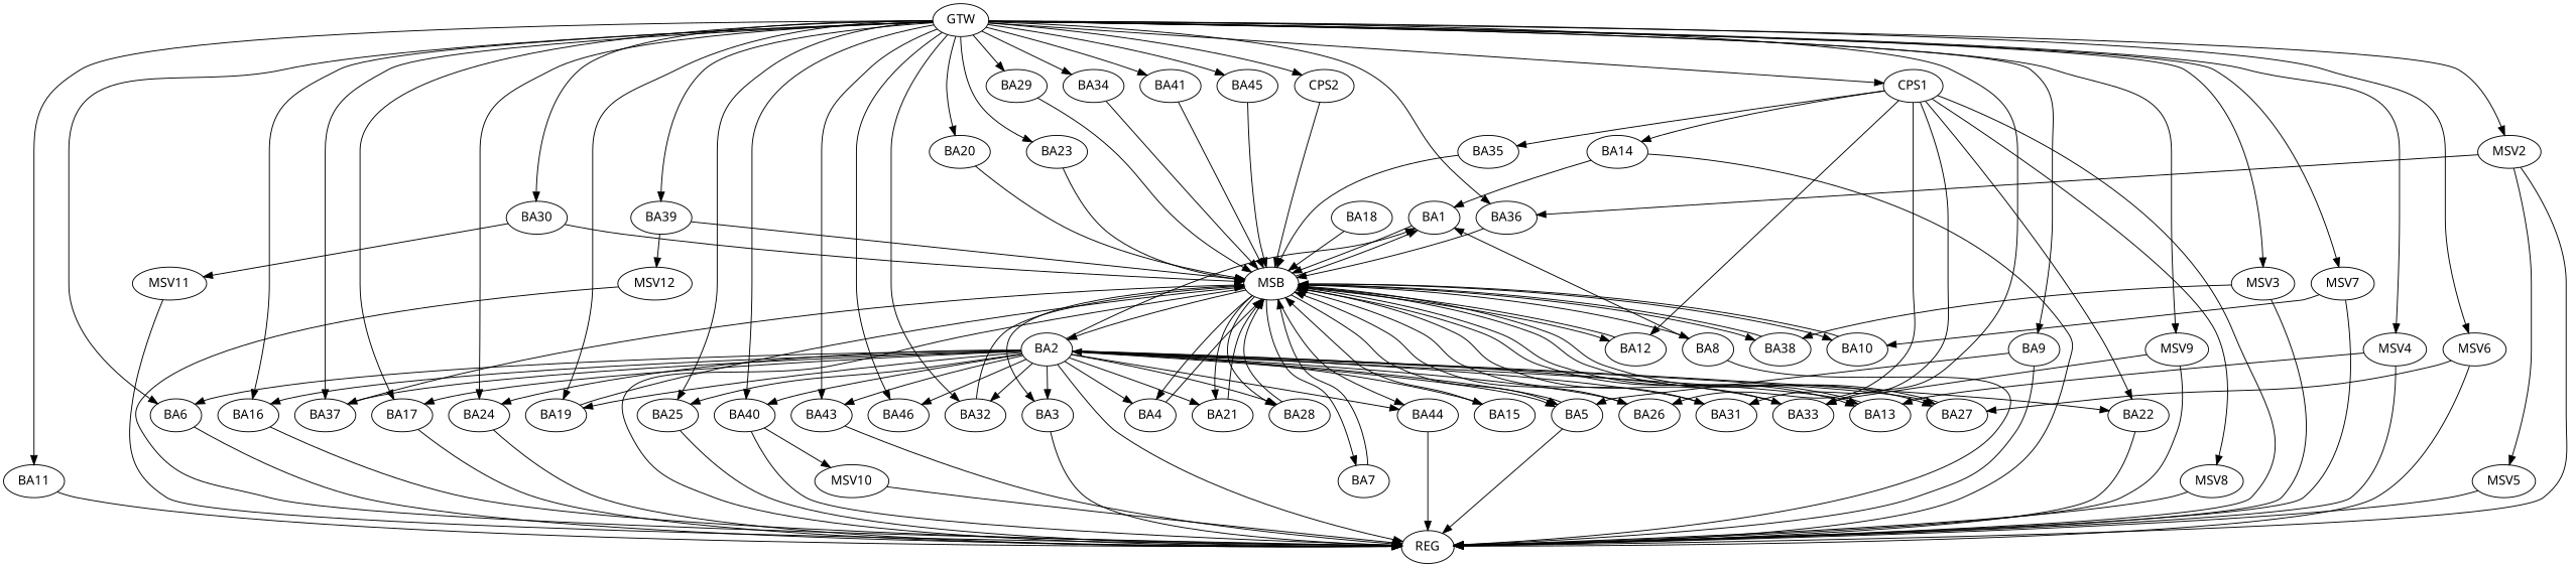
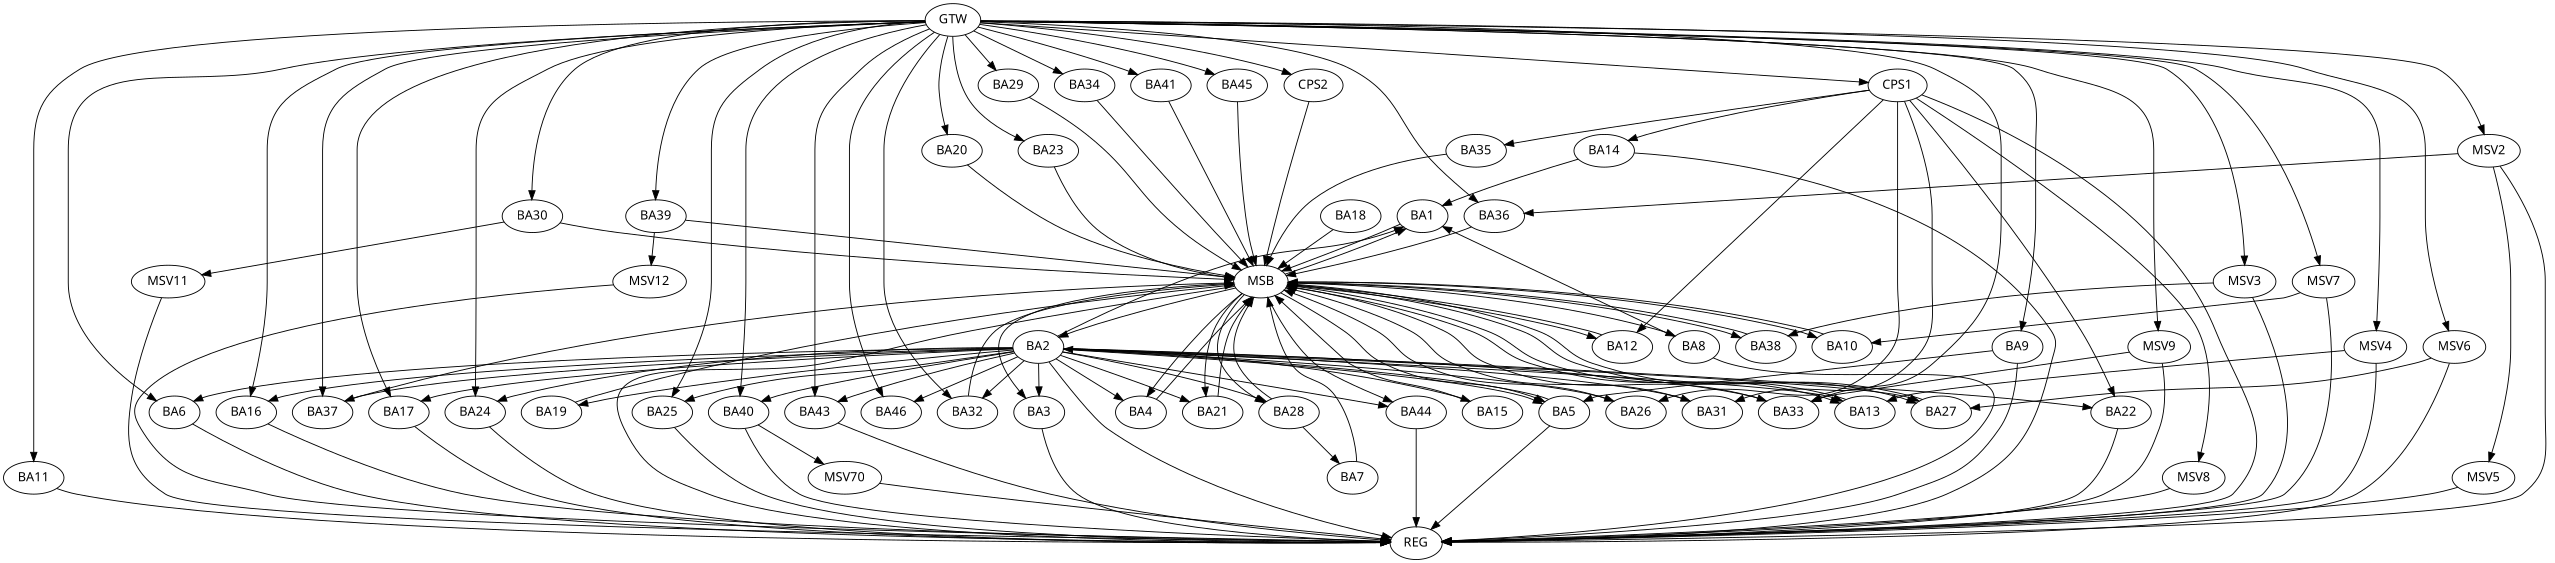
  strict digraph {
    fontname="Noto Sans"
    node [fontname="Noto Sans"]
    edge [fontname="Noto Sans"]
    n1 [label=BA1]
    n2 [label=MSB]
    n3 [label=BA2]
    n4 [label=BA3]
    n5 [label=BA4]
    n6 [label=BA5]
    n7 [label=BA13]
    n8 [label=BA21]
    n9 [label=BA27]
    n10 [label=BA28]
    n11 [label=BA44]
    n12 [label=REG]
    n13 [label=BA7]
    n14 [label=BA8]
    n15 [label=BA10]
    n16 [label=BA12]
    n17 [label=BA38]
    n18 [label=BA6]
    n19 [label=BA15]
    n20 [label=BA16]
    n21 [label=BA17]
    n22 [label=BA19]
    n23 [label=BA22]
    n24 [label=BA24]
    n25 [label=BA25]
    n26 [label=BA26]
    n27 [label=BA31]
    n28 [label=BA32]
    n29 [label=BA33]
    n30 [label=BA37]
    n31 [label=BA40]
    n32 [label=BA43]
    n33 [label=BA46]
-   n34 [label=MSV10]
+   n34 [label=MSV70]
    n35 [label=BA9]
    n36 [label=BA11]
    n37 [label=BA14]
    n38 [label=BA18]
    n39 [label=BA20]
    n40 [label=BA23]
    n41 [label=BA29]
    n42 [label=BA30]
    n43 [label=MSV11]
    n44 [label=BA34]
    n45 [label=BA35]
    n46 [label=BA36]
    n47 [label=BA39]
    n48 [label=MSV12]
    n49 [label=BA41]
    n50 [label=BA45]
    n51 [label=CPS1]
    n52 [label=MSV8]
    n53 [label=CPS2]
    n54 [label=GTW]
    n55 [label=MSV2]
    n56 [label=MSV3]
    n57 [label=MSV4]
    n58 [label=MSV6]
    n59 [label=MSV7]
    n60 [label=MSV9]
    n61 [label=MSV5]
    n1 -> n2
    n2 -> n1
    n2 -> n3
    n2 -> n4
    n2 -> n5
    n2 -> n6
    n2 -> n7
    n2 -> n8
    n2 -> n9
    n2 -> n10
    n2 -> n11
    n2 -> n12
-   n2 -> n13
+   n10 -> n13
    n2 -> n14
    n2 -> n15
    n2 -> n16
    n2 -> n17
    n3 -> n1
    n3 -> n4
    n3 -> n5
    n3 -> n6
    n3 -> n7
    n3 -> n8
    n3 -> n9
    n3 -> n10
    n3 -> n11
    n3 -> n12
    n3 -> n18
    n3 -> n19
    n3 -> n20
    n3 -> n21
    n3 -> n22
    n3 -> n23
    n3 -> n24
    n3 -> n25
    n3 -> n26
    n3 -> n27
    n3 -> n28
    n3 -> n29
    n3 -> n30
    n3 -> n31
    n3 -> n32
    n3 -> n33
    n4 -> n12
    n5 -> n2
    n6 -> n3
    n6 -> n12
    n7 -> n2
    n8 -> n2
    n9 -> n2
    n10 -> n2
    n11 -> n12
    n13 -> n2
    n14 -> n1
    n14 -> n12
    n15 -> n2
    n16 -> n2
    n17 -> n2
    n18 -> n12
    n19 -> n2
    n20 -> n12
    n21 -> n12
    n22 -> n2
    n23 -> n12
    n24 -> n12
    n25 -> n12
    n26 -> n2
    n27 -> n2
    n28 -> n2
    n29 -> n2
    n30 -> n2
    n31 -> n12
    n31 -> n34
    n32 -> n12
    n34 -> n12
    n35 -> n6
    n35 -> n12
    n36 -> n12
    n37 -> n1
    n37 -> n12
    n38 -> n2
    n39 -> n2
    n40 -> n2
    n41 -> n2
    n42 -> n2
    n42 -> n43
    n43 -> n12
    n44 -> n2
    n45 -> n2
    n46 -> n2
    n47 -> n2
    n47 -> n48
    n48 -> n12
    n49 -> n2
    n50 -> n2
    n51 -> n12
    n51 -> n16
    n51 -> n23
    n51 -> n26
    n51 -> n27
    n51 -> n37
    n51 -> n45
    n51 -> n52
    n52 -> n12
    n53 -> n2
    n54 -> n18
    n54 -> n20
    n54 -> n21
-   n54 -> n22
    n54 -> n24
    n54 -> n25
    n54 -> n28
    n54 -> n29
    n54 -> n30
    n54 -> n31
    n54 -> n32
    n54 -> n33
    n54 -> n35
    n54 -> n36
    n54 -> n39
    n54 -> n40
    n54 -> n41
    n54 -> n42
    n54 -> n44
    n54 -> n46
    n54 -> n47
    n54 -> n49
    n54 -> n50
    n54 -> n51
    n54 -> n53
    n54 -> n55
    n54 -> n56
    n54 -> n57
    n54 -> n58
    n54 -> n59
    n54 -> n60
    n55 -> n12
    n55 -> n46
    n55 -> n61
    n56 -> n12
    n56 -> n17
    n57 -> n7
    n57 -> n12
    n58 -> n9
    n58 -> n12
    n59 -> n12
    n59 -> n15
    n60 -> n12
    n60 -> n29
    n61 -> n12
  }
